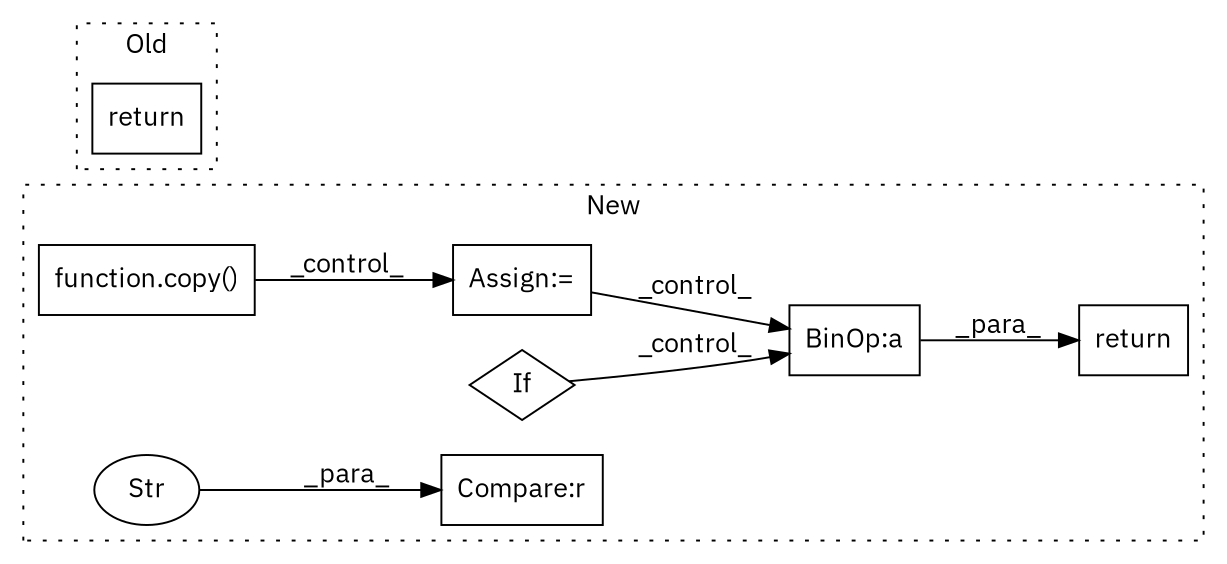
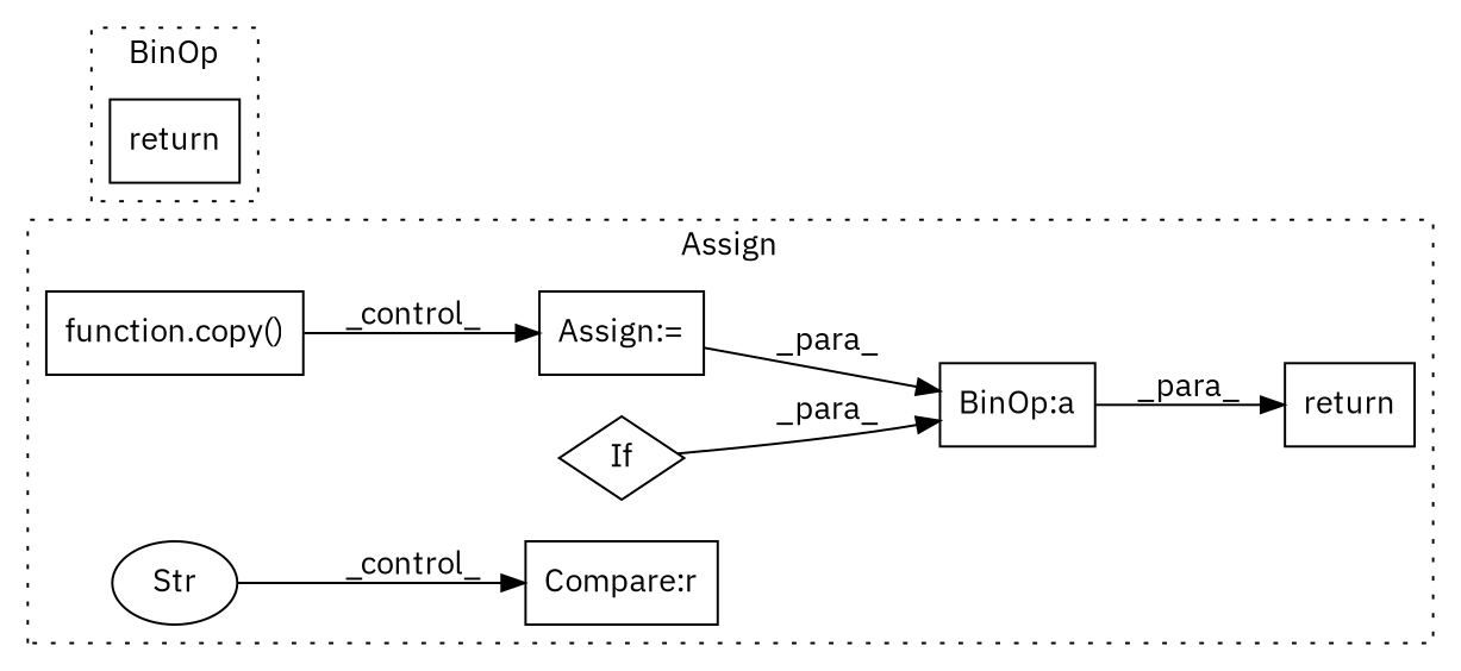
  digraph {
    fontname="IBM Plex Sans"
    rankdir=LR
    node [a=93 fontname="IBM Plex Sans" l=7 s=7644 shape=box]
    edge [fontname="IBM Plex Sans"]
    n1 [a=75 l="5,1" label="function.copy()" s="7422,7431"]
    n2 [label=return s=7825]
    n3 [a=82 l=3 label="BinOp:a" s=7696]
    n4 [a=96 l=0 label=If shape=diamond]
    n5 [a=40 l=15 label="Compare:r"]
    n6 [a=66 l=9 label=Str s=7650 shape=ellipse]
    n7 [a=68 l=3 label="Assign:=" s=7419]
    n8 [label=return s=7651]
    subgraph cluster_1 {
-     label=New
+     label=Assign
      style=dotted
      n1
      n2
      n3
      n4
      n5
      n6
      n7
    }
    subgraph cluster_2 {
-     label=Old
+     label=BinOp
      style=dotted
      n8
    }
    n1 -> n7 [label=_control_]
    n3 -> n2 [label=_para_]
-   n4 -> n3 [label=_control_]
-   n6 -> n5 [label=_para_]
-   n7 -> n3 [label=_control_]
+   n4 -> n3 [label=_para_]
+   n6 -> n5 [label=_control_]
+   n7 -> n3 [label=_para_]
  }
